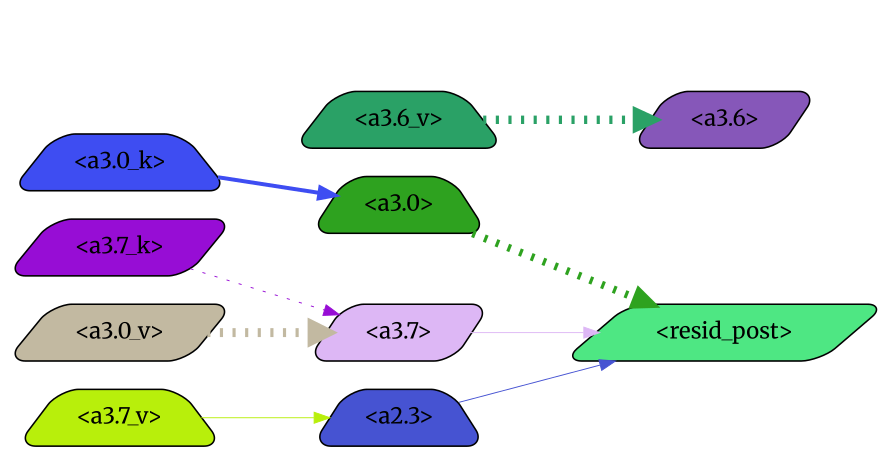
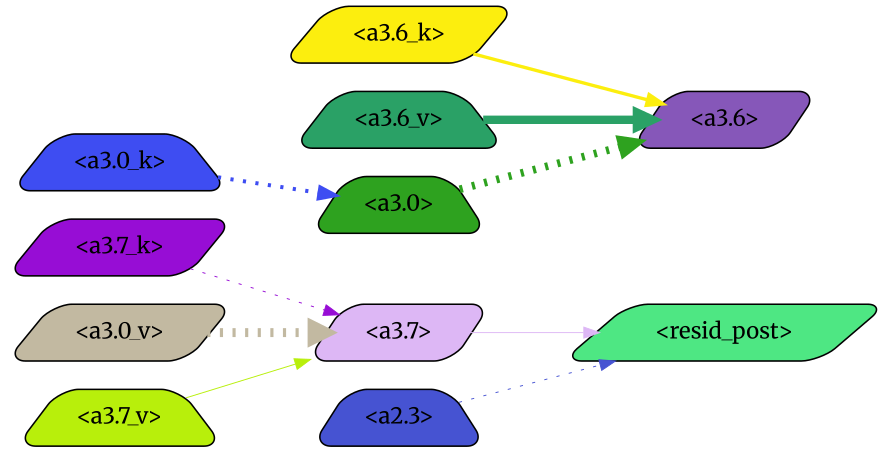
  strict digraph {
    fontname=Merriweather
    rankdir=LR
    splines=true
    node [color=black fontname=Merriweather shape=parallelogram style="filled, rounded"]
    edge [fontname=Merriweather penwidth=0.6 style=dotted]
    "<a3.7>" [fillcolor="#ddb7f5"]
    "<resid_post>" [fillcolor="#4ee783"]
    "<a3.6>" [fillcolor="#8657b9"]
    "<a3.0>" [fillcolor="#2ea21f" shape=trapezium]
    "<a2.3>" [fillcolor="#4653d2" shape=trapezium]
    "<a3.7_k>" [fillcolor="#970dd5"]
+   "<a3.6_k>" [fillcolor="#fcee0e"]
    "<a3.0_k>" [fillcolor="#3e4df2" shape=trapezium]
    "<a3.7_v>" [fillcolor="#b8ef0b" shape=trapezium]
    "<a3.6_v>" [fillcolor="#2aa166" shape=trapezium]
    "<a3.0_v>" [fillcolor="#c2b9a1"]
    "<a3.7>" -> "<resid_post>" [color="#ddb7f5" style=""]
-   "<a3.0>" -> "<resid_post>" [color="#2ea21f" penwidth=4.898576855659485]
-   "<a2.3>" -> "<resid_post>" [color="#4653d2" style=solid]
+   "<a3.0>" -> "<a3.6>" [color="#2ea21f" penwidth=4.898576855659485]
+   "<a2.3>" -> "<resid_post>" [color="#4653d2"]
    "<a3.7_k>" -> "<a3.7>" [color="#970dd5"]
-   "<a3.0_k>" -> "<a3.0>" [color="#3e4df2" penwidth=2.520303964614868 style=solid]
-   "<a3.7_v>" -> "<a2.3>" [color="#b8ef0b" style=solid]
-   "<a3.6_v>" -> "<a3.6>" [color="#2aa166" penwidth=5.297133803367615]
+   "<a3.6_k>" -> "<a3.6>" [color="#fcee0e" penwidth=2.13908451795578 style=""]
+   "<a3.0_k>" -> "<a3.0>" [color="#3e4df2" penwidth=2.520303964614868]
+   "<a3.7_v>" -> "<a3.7>" [color="#b8ef0b" style=solid]
+   "<a3.6_v>" -> "<a3.6>" [color="#2aa166" penwidth=5.297133803367615 style=solid]
    "<a3.0_v>" -> "<a3.7>" [color="#c2b9a1" penwidth=5.680712580680847]
  }
